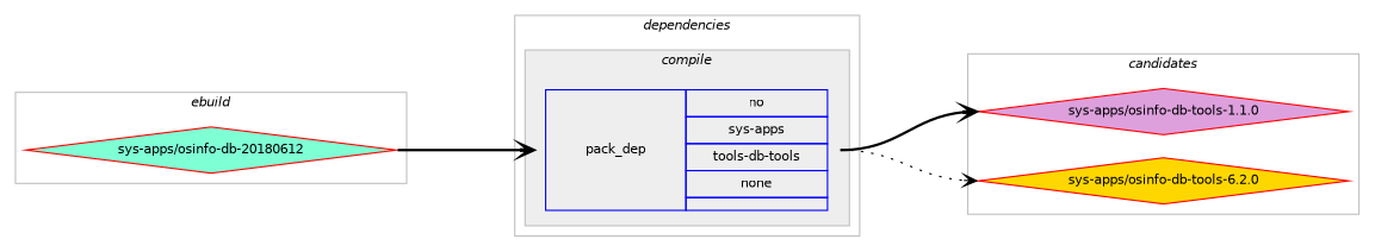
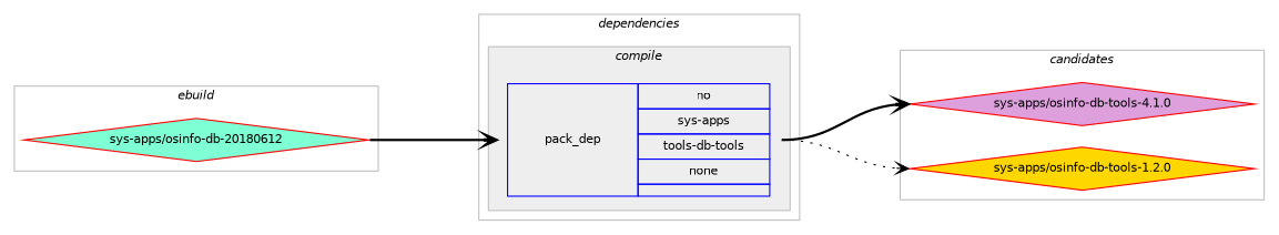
  digraph {
    compound=true
    concentrate=true
    fontname=Helvetica
    fontsize=10
    newrank=true
    rankdir=LR
    ranksep=1.5
    node [color=red fontname=Helvetica fontsize=10 shape=diamond style=filled]
    edge [arrowhead=vee headport=w style=bold tailport=e weight=100]
    n1 [fillcolor=aquamarine label="sys-apps/osinfo-db-20180612" width=4]
    n2 [color=blue label=<<TABLE BORDER="0" CELLBORDER="1" CELLSPACING="0" CELLPADDING="4" WIDTH="220"><TR><TD ROWSPAN="6" CELLPADDING="30">pack_dep</TD></TR><TR><TD WIDTH="110">no</TD></TR><TR><TD>sys-apps</TD></TR><TR><TD>tools-db-tools</TD></TR><TR><TD>none</TD></TR><TR><TD></TD></TR></TABLE>> shape=none style=""]
-   n3 [fillcolor=plum label="sys-apps/osinfo-db-tools-1.1.0" width=4]
-   n4 [fillcolor=gold label="sys-apps/osinfo-db-tools-6.2.0" width=4]
+   n3 [fillcolor=plum label="sys-apps/osinfo-db-tools-4.1.0" width=4]
+   n4 [fillcolor=gold label="sys-apps/osinfo-db-tools-1.2.0" width=4]
    subgraph cluster_1 {
      color=gray
      label=<<i>dependencies</i>>
      subgraph cluster_2 {
        color=gray
        fillcolor="#eeeeee"
        label=<<i>compile</i>>
        style=filled
        subgraph sub_3 {
          color=gray
          fillcolor="#eeeeee"
          label=<<i>compile</i>>
          style=filled
          n2
        }
      }
      subgraph cluster_4 {
        color=gray
        fillcolor="#eeeeee"
        label=<<i>compile and run</i>>
        style=filled
      }
      subgraph cluster_5 {
        color=gray
        fillcolor="#eeeeee"
        label=<<i>run</i>>
        style=filled
      }
    }
    subgraph cluster_6 {
      color=gray
      label=<<i>ebuild</i>>
      rank=same
      n1
    }
    subgraph cluster_7 {
      color=gray
      label=<<i>candidates</i>>
      rank=same
      subgraph sub_8 {
        color=black
        label=<<i>candidates</i>>
        nodesep=1
        rank=same
        n3
        n4
      }
    }
    n1 -> n2 [weight=20]
    n2 -> n3
    n2 -> n4 [style=dotted]
  }
